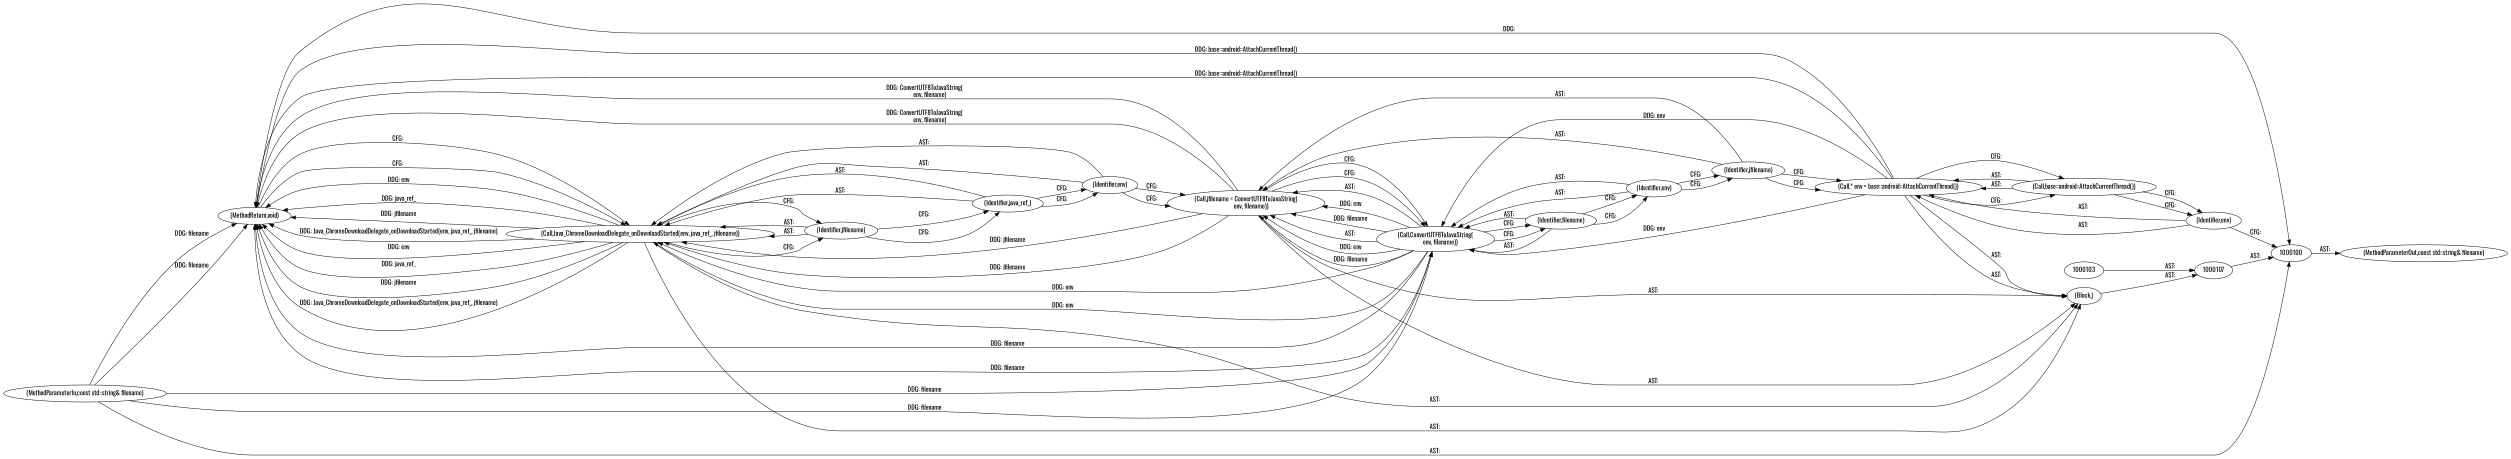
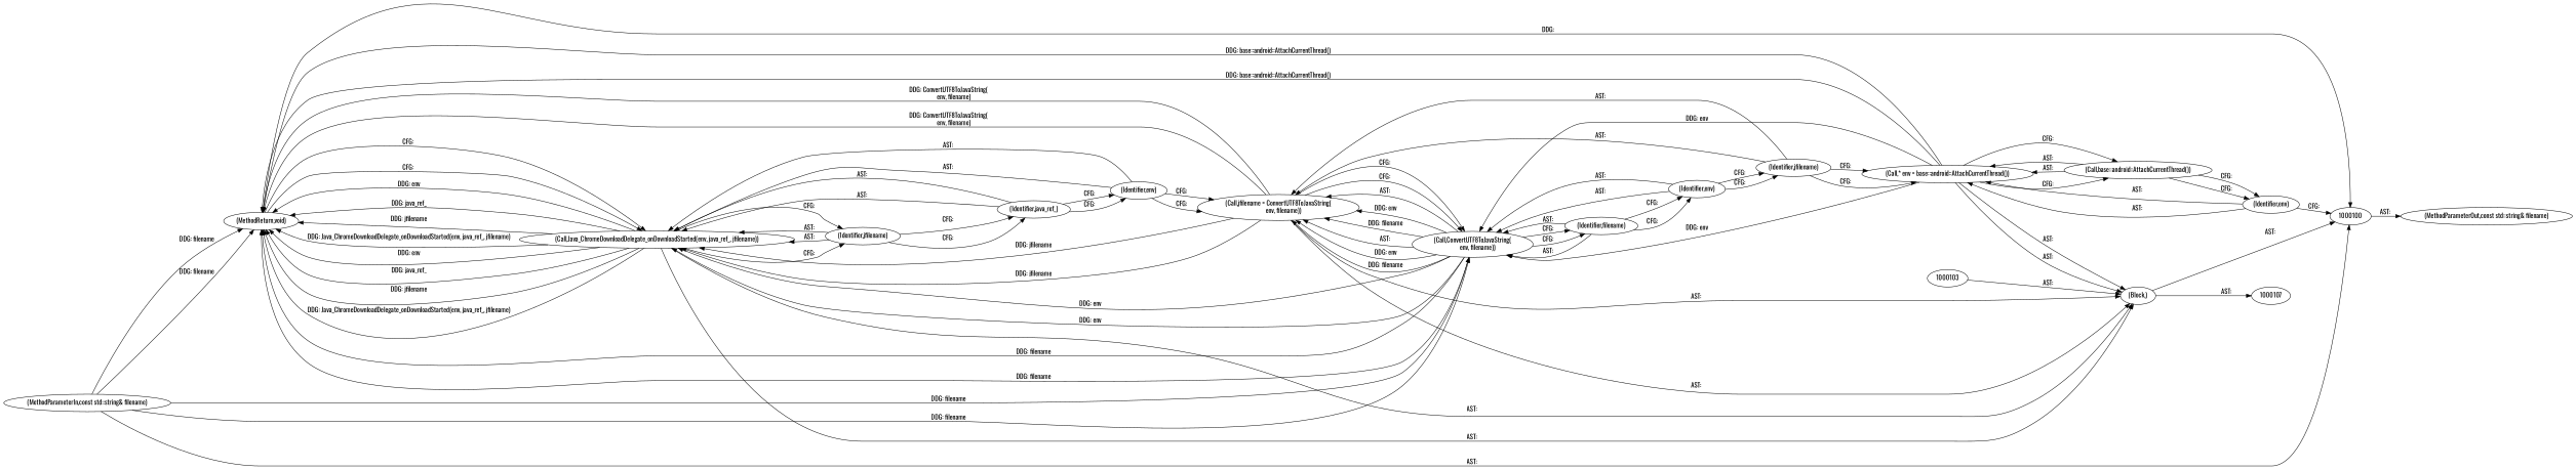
  digraph {
    fontname=Oswald
    rankdir=LR
    node [fontname=Oswald]
    edge [fontname=Oswald]
    n1 [label="(MethodReturn,void)"]
    n2 [label="(Call,Java_ChromeDownloadDelegate_onDownloadStarted(env, java_ref_, jfilename))"]
    1000100
    n4 [label="(Block,)"]
    n5 [label="(Identifier,jfilename)"]
    n6 [label="(MethodParameterOut,const std::string& filename)"]
    n7 [label="(MethodParameterIn,const std::string& filename)"]
    n8 [label="(Call,ConvertUTF8ToJavaString(\n       env, filename))"]
    n9 [label="(Call,jfilename = ConvertUTF8ToJavaString(\n       env, filename))"]
    n10 [label="(Identifier,filename)"]
    1000107
    n12 [label="(Identifier,env)"]
    n13 [label="(Call,* env = base::android::AttachCurrentThread())"]
    n14 [label="(Call,base::android::AttachCurrentThread())"]
    n15 [label="(Identifier,jfilename)"]
    n16 [label="(Identifier,env)"]
    n17 [label="(Identifier,java_ref_)"]
    n18 [label="(Identifier,env)"]
    1000103
    n1 -> n2 [label="CFG: "]
    n1 -> n2 [label="CFG: "]
    n1 -> 1000100 [label="DDG: "]
    n2 -> n1 [label="DDG: env"]
    n2 -> n1 [label="DDG: java_ref_"]
    n2 -> n1 [label="DDG: jfilename"]
    n2 -> n1 [label="DDG: Java_ChromeDownloadDelegate_onDownloadStarted(env, java_ref_, jfilename)"]
    n2 -> n1 [label="DDG: env"]
    n2 -> n1 [label="DDG: java_ref_"]
    n2 -> n1 [label="DDG: jfilename"]
    n2 -> n1 [label="DDG: Java_ChromeDownloadDelegate_onDownloadStarted(env, java_ref_, jfilename)"]
    n2 -> n4 [label="AST: "]
    n2 -> n4 [label="AST: "]
    n2 -> n5 [label="CFG: "]
    n2 -> n5 [label="CFG: "]
    1000100 -> n6 [label="AST: "]
-   1000107 -> 1000100 [label="AST: "]
+   n4 -> 1000100 [label="AST: "]
    n4 -> 1000107 [label="AST: "]
    n5 -> n2 [label="AST: "]
    n5 -> n2 [label="AST: "]
    n5 -> n17 [label="CFG: "]
    n5 -> n17 [label="CFG: "]
    n7 -> n1 [label="DDG: filename"]
    n7 -> n1 [label="DDG: filename"]
    n7 -> 1000100 [label="AST: "]
    n7 -> n8 [label="DDG: filename"]
    n7 -> n8 [label="DDG: filename"]
    n8 -> n1 [label="DDG: filename"]
    n8 -> n1 [label="DDG: filename"]
    n8 -> n2 [label="DDG: env"]
    n8 -> n2 [label="DDG: env"]
    n8 -> n9 [label="AST: "]
    n8 -> n9 [label="DDG: env"]
    n8 -> n9 [label="DDG: filename"]
    n8 -> n9 [label="AST: "]
    n8 -> n9 [label="DDG: env"]
    n8 -> n9 [label="DDG: filename"]
    n8 -> n10 [label="CFG: "]
    n8 -> n10 [label="CFG: "]
    n9 -> n1 [label="DDG: ConvertUTF8ToJavaString(\n       env, filename)"]
    n9 -> n1 [label="DDG: ConvertUTF8ToJavaString(\n       env, filename)"]
    n9 -> n2 [label="DDG: jfilename"]
    n9 -> n2 [label="DDG: jfilename"]
    n9 -> n4 [label="AST: "]
    n9 -> n4 [label="AST: "]
    n9 -> n8 [label="CFG: "]
    n9 -> n8 [label="CFG: "]
    n10 -> n8 [label="AST: "]
    n10 -> n8 [label="AST: "]
    n10 -> n16 [label="CFG: "]
    n10 -> n16 [label="CFG: "]
    n12 -> 1000100 [label="CFG: "]
    n12 -> n13 [label="AST: "]
    n12 -> n13 [label="AST: "]
    n13 -> n1 [label="DDG: base::android::AttachCurrentThread()"]
    n13 -> n1 [label="DDG: base::android::AttachCurrentThread()"]
    n13 -> n4 [label="AST: "]
    n13 -> n4 [label="AST: "]
    n13 -> n8 [label="DDG: env"]
    n13 -> n8 [label="DDG: env"]
    n13 -> n14 [label="CFG: "]
    n13 -> n14 [label="CFG: "]
    n14 -> n12 [label="CFG: "]
    n14 -> n12 [label="CFG: "]
    n14 -> n13 [label="AST: "]
    n14 -> n13 [label="AST: "]
    n15 -> n9 [label="AST: "]
    n15 -> n9 [label="AST: "]
    n15 -> n13 [label="CFG: "]
    n15 -> n13 [label="CFG: "]
    n16 -> n8 [label="AST: "]
    n16 -> n8 [label="AST: "]
    n16 -> n15 [label="CFG: "]
    n16 -> n15 [label="CFG: "]
    n17 -> n2 [label="AST: "]
    n17 -> n2 [label="AST: "]
    n17 -> n18 [label="CFG: "]
    n17 -> n18 [label="CFG: "]
    n18 -> n2 [label="AST: "]
    n18 -> n2 [label="AST: "]
    n18 -> n9 [label="CFG: "]
    n18 -> n9 [label="CFG: "]
-   1000103 -> 1000107 [label="AST: "]
+   1000103 -> n4 [label="AST: "]
  }
